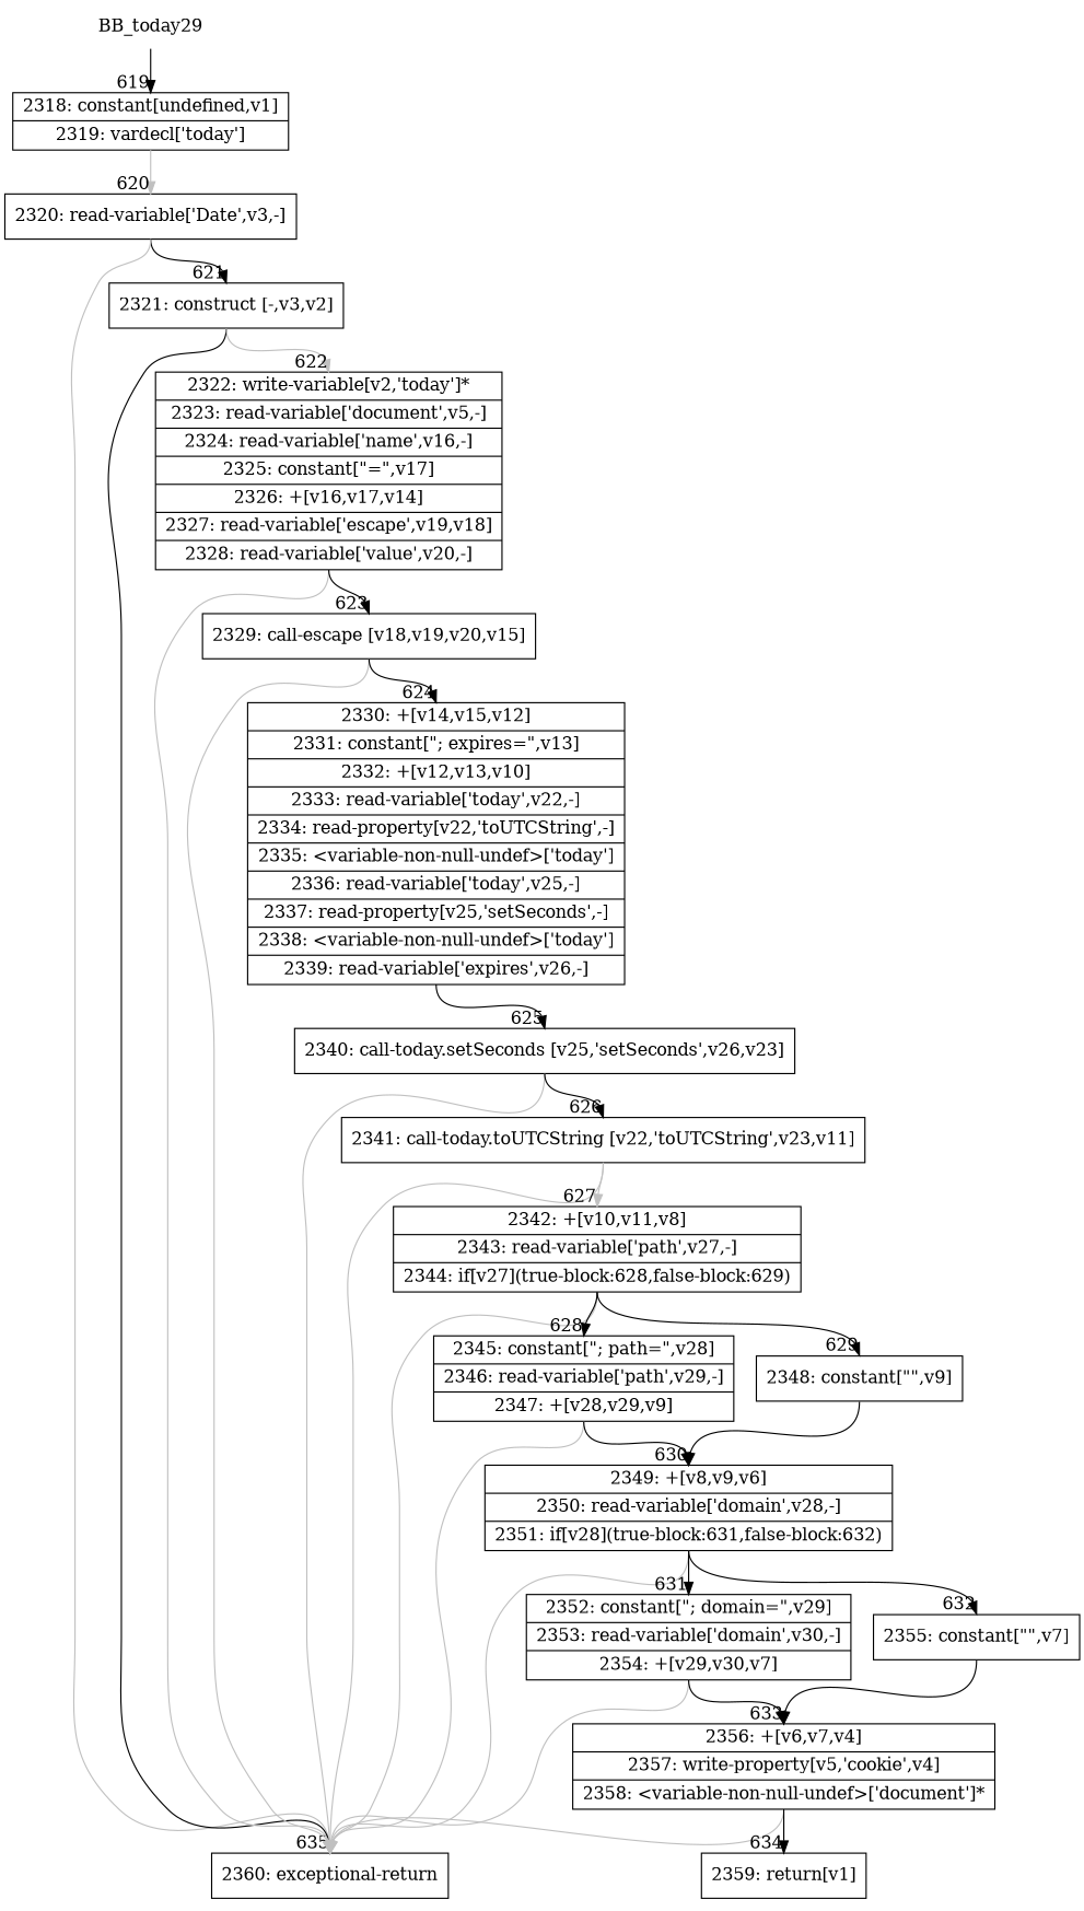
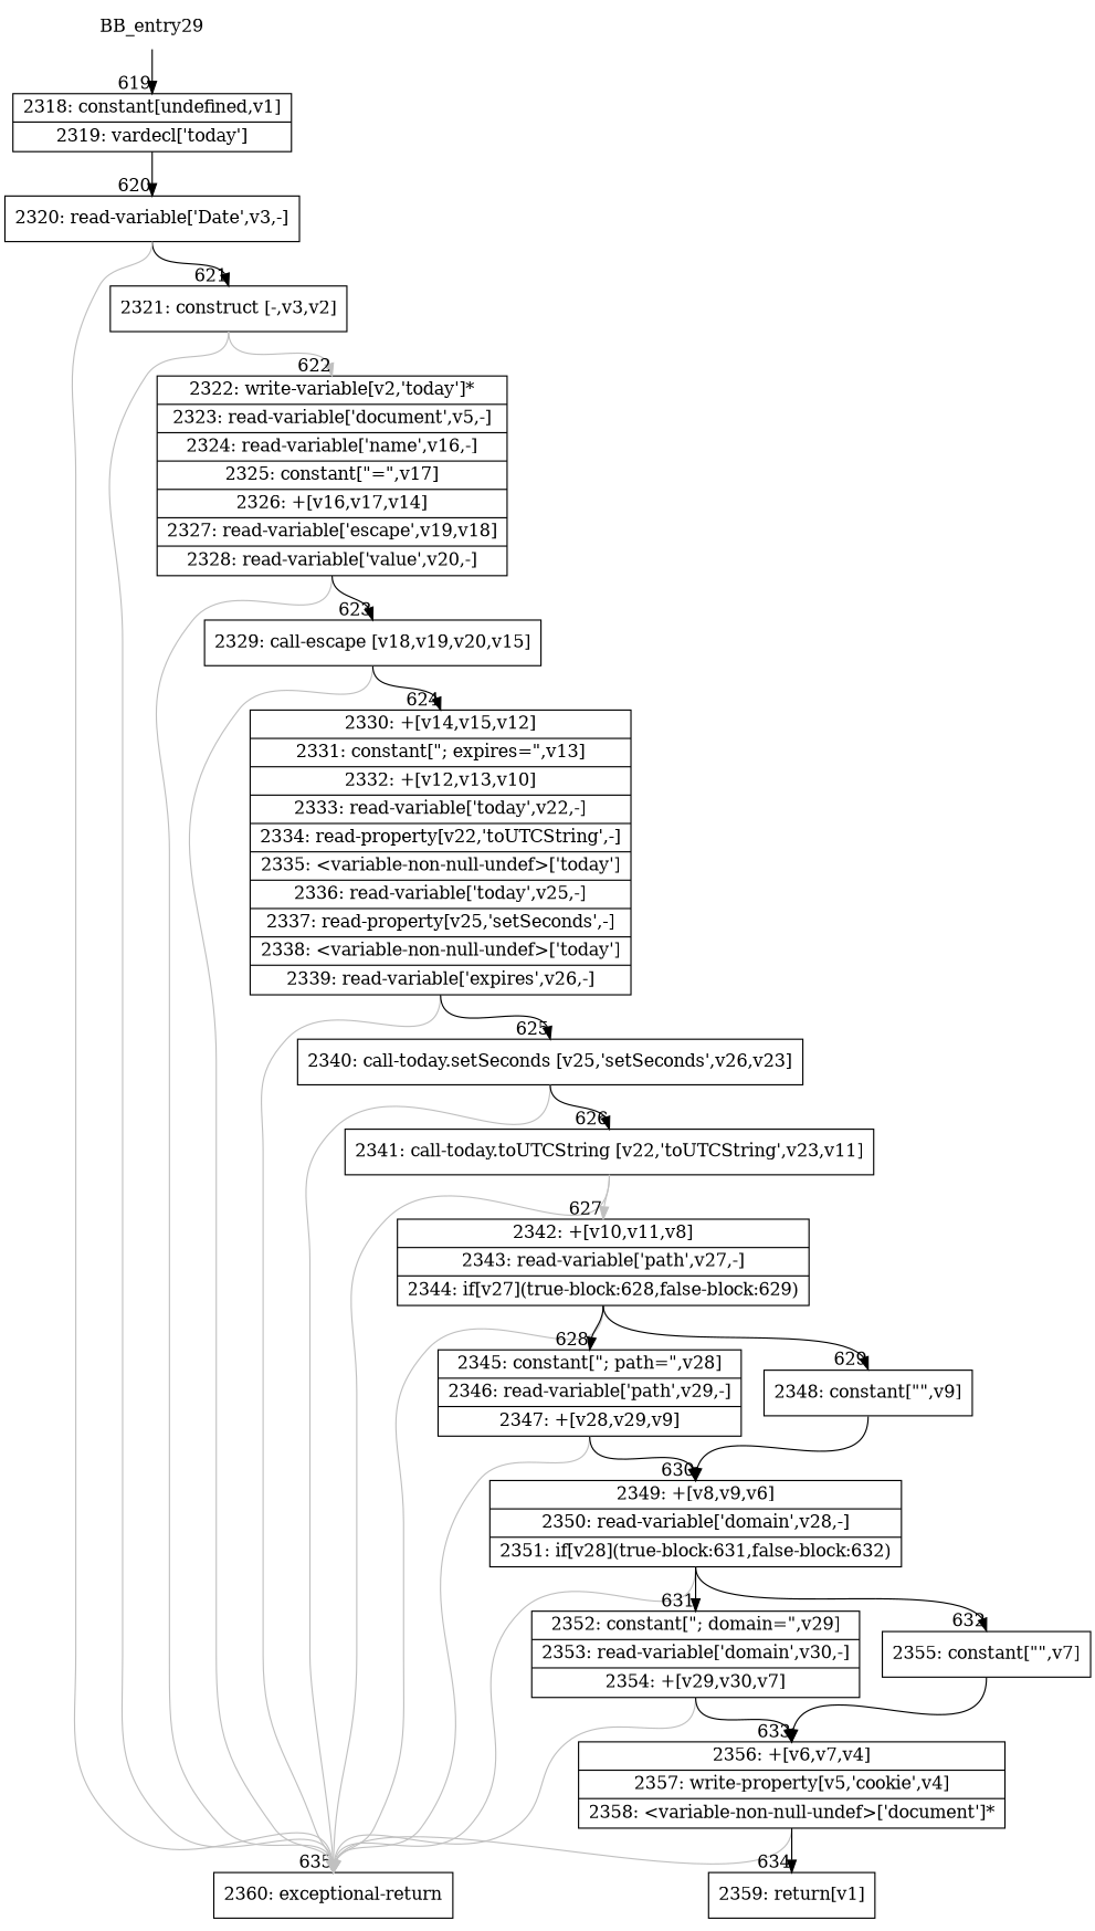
  digraph {
    rankdir=TD
    node [shape=record]
    edge [headport=n tailport=s]
-   BB_entry29 [shape=none label=BB_today29]
+   BB_entry29 [shape=none]
    n2 [label="{2318: constant[undefined,v1]|2319: vardecl['today']}"]
    n3 [label="{2320: read-variable['Date',v3,-]}"]
    n4 [label="{2321: construct [-,v3,v2]}"]
    n5 [label="{2360: exceptional-return}"]
    n6 [label="{2322: write-variable[v2,'today']*|2323: read-variable['document',v5,-]|2324: read-variable['name',v16,-]|2325: constant[\"=\",v17]|2326: +[v16,v17,v14]|2327: read-variable['escape',v19,v18]|2328: read-variable['value',v20,-]}"]
    n7 [label="{2329: call-escape [v18,v19,v20,v15]}"]
    n8 [label="{2330: +[v14,v15,v12]|2331: constant[\"; expires=\",v13]|2332: +[v12,v13,v10]|2333: read-variable['today',v22,-]|2334: read-property[v22,'toUTCString',-]|2335: \<variable-non-null-undef\>['today']|2336: read-variable['today',v25,-]|2337: read-property[v25,'setSeconds',-]|2338: \<variable-non-null-undef\>['today']|2339: read-variable['expires',v26,-]}"]
    n9 [label="{2340: call-today.setSeconds [v25,'setSeconds',v26,v23]}"]
    n10 [label="{2341: call-today.toUTCString [v22,'toUTCString',v23,v11]}"]
    n11 [label="{2342: +[v10,v11,v8]|2343: read-variable['path',v27,-]|2344: if[v27](true-block:628,false-block:629)}"]
    n12 [label="{2345: constant[\"; path=\",v28]|2346: read-variable['path',v29,-]|2347: +[v28,v29,v9]}"]
    n13 [label="{2348: constant[\"\",v9]}"]
    n14 [label="{2349: +[v8,v9,v6]|2350: read-variable['domain',v28,-]|2351: if[v28](true-block:631,false-block:632)}"]
    n15 [label="{2352: constant[\"; domain=\",v29]|2353: read-variable['domain',v30,-]|2354: +[v29,v30,v7]}"]
    n16 [label="{2355: constant[\"\",v7]}"]
    n17 [label="{2356: +[v6,v7,v4]|2357: write-property[v5,'cookie',v4]|2358: \<variable-non-null-undef\>['document']*}"]
    n18 [label="{2359: return[v1]}"]
    BB_entry29 -> n2 [headlabel="    619"]
-   n2 -> n3 [headlabel="      620" color=gray]
+   n2 -> n3 [headlabel="      620"]
    n3 -> n4 [headlabel="      621"]
    n3 -> n5 [color=gray headlabel="      635"]
-   n4 -> n5 [color=black]
+   n4 -> n5 [color=gray]
    n4 -> n6 [color=gray headlabel="      622"]
    n6 -> n5 [color=gray]
    n6 -> n7 [headlabel="      623"]
    n7 -> n5 [color=gray]
    n7 -> n8 [headlabel="      624"]
+   n8 -> n5 [color=gray]
    n8 -> n9 [headlabel="      625"]
    n9 -> n5 [color=gray]
    n9 -> n10 [headlabel="      626"]
    n10 -> n5 [color=gray]
    n10 -> n11 [color=gray headlabel="      627"]
    n11 -> n5 [color=gray]
    n11 -> n12 [headlabel="      628"]
    n11 -> n13 [headlabel="      629"]
    n12 -> n5 [color=gray]
    n12 -> n14 [headlabel="      630"]
    n13 -> n14
    n14 -> n5 [color=gray]
    n14 -> n15 [headlabel="      631"]
    n14 -> n16 [headlabel="      632"]
    n15 -> n5 [color=gray]
    n15 -> n17 [headlabel="      633"]
    n16 -> n17
    n17 -> n5 [color=gray]
    n17 -> n18 [headlabel="      634"]
  }
